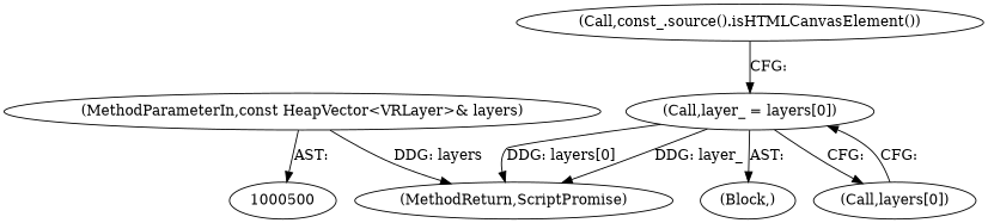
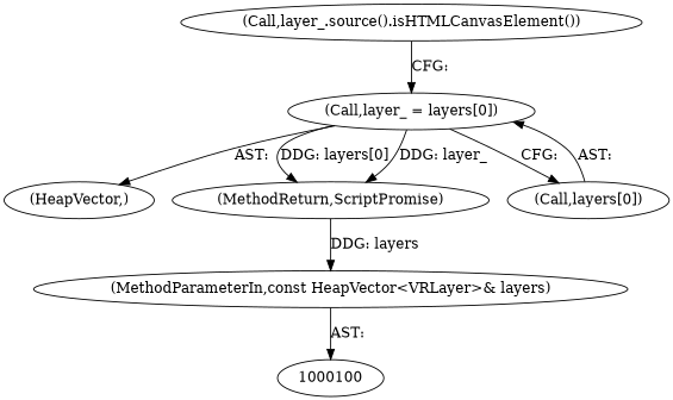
  digraph {
    n1 [label="(Call,layer_ = layers[0])"]
-   n2 [label="(Block,)"]
+   n2 [label="(HeapVector,)"]
    n3 [label="(MethodReturn,ScriptPromise)"]
    n4 [label="(Call,layers[0])"]
    n5 [label="(MethodParameterIn,const HeapVector<VRLayer>& layers)"]
-   1000100 [label=1000500]
-   n7 [label="(Call,const_.source().isHTMLCanvasElement())"]
+   1000100
+   n7 [label="(Call,layer_.source().isHTMLCanvasElement())"]
    n1 -> n2 [label="AST: "]
    n1 -> n3 [label="DDG: layers[0]"]
    n1 -> n3 [label="DDG: layer_"]
    n1 -> n4 [label="CFG: "]
-   n4 -> n1 [label="CFG: "]
-   n5 -> n3 [label="DDG: layers"]
+   n4 -> n1 [label="AST: "]
+   n3 -> n5 [label="DDG: layers"]
    n5 -> 1000100 [label="AST: "]
    n7 -> n1 [label="CFG: "]
  }
